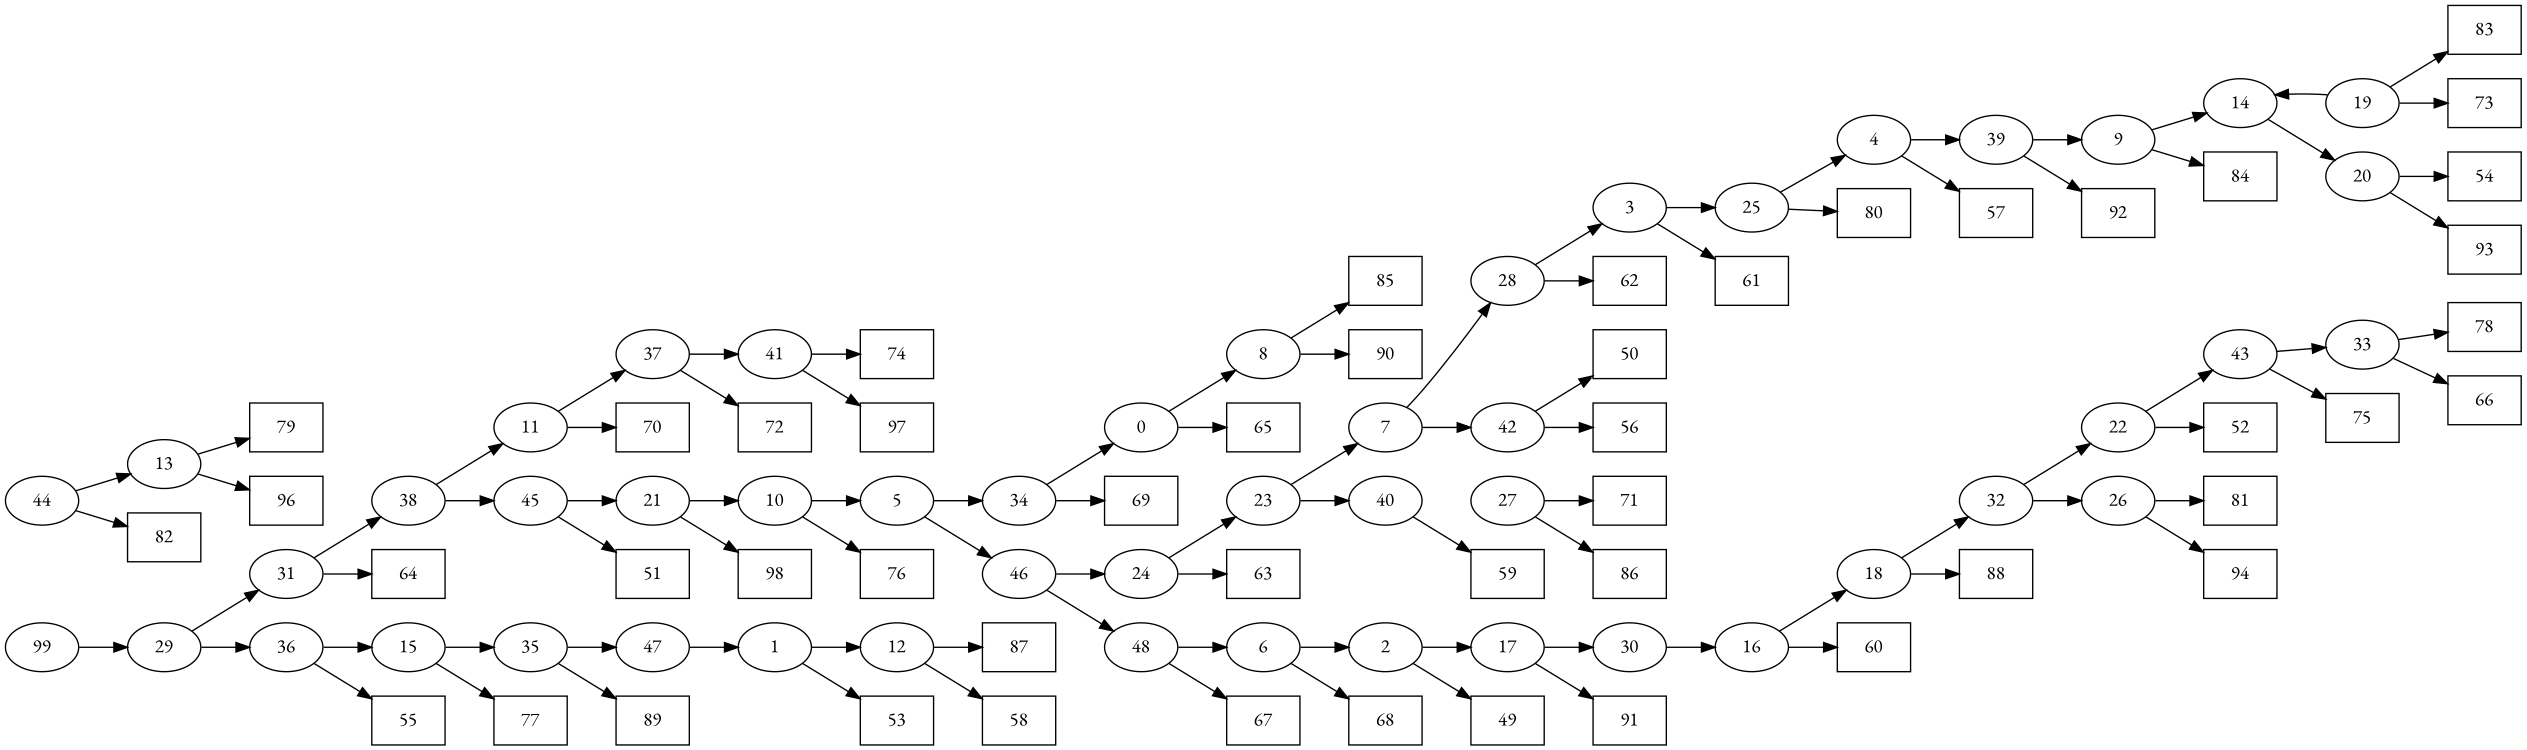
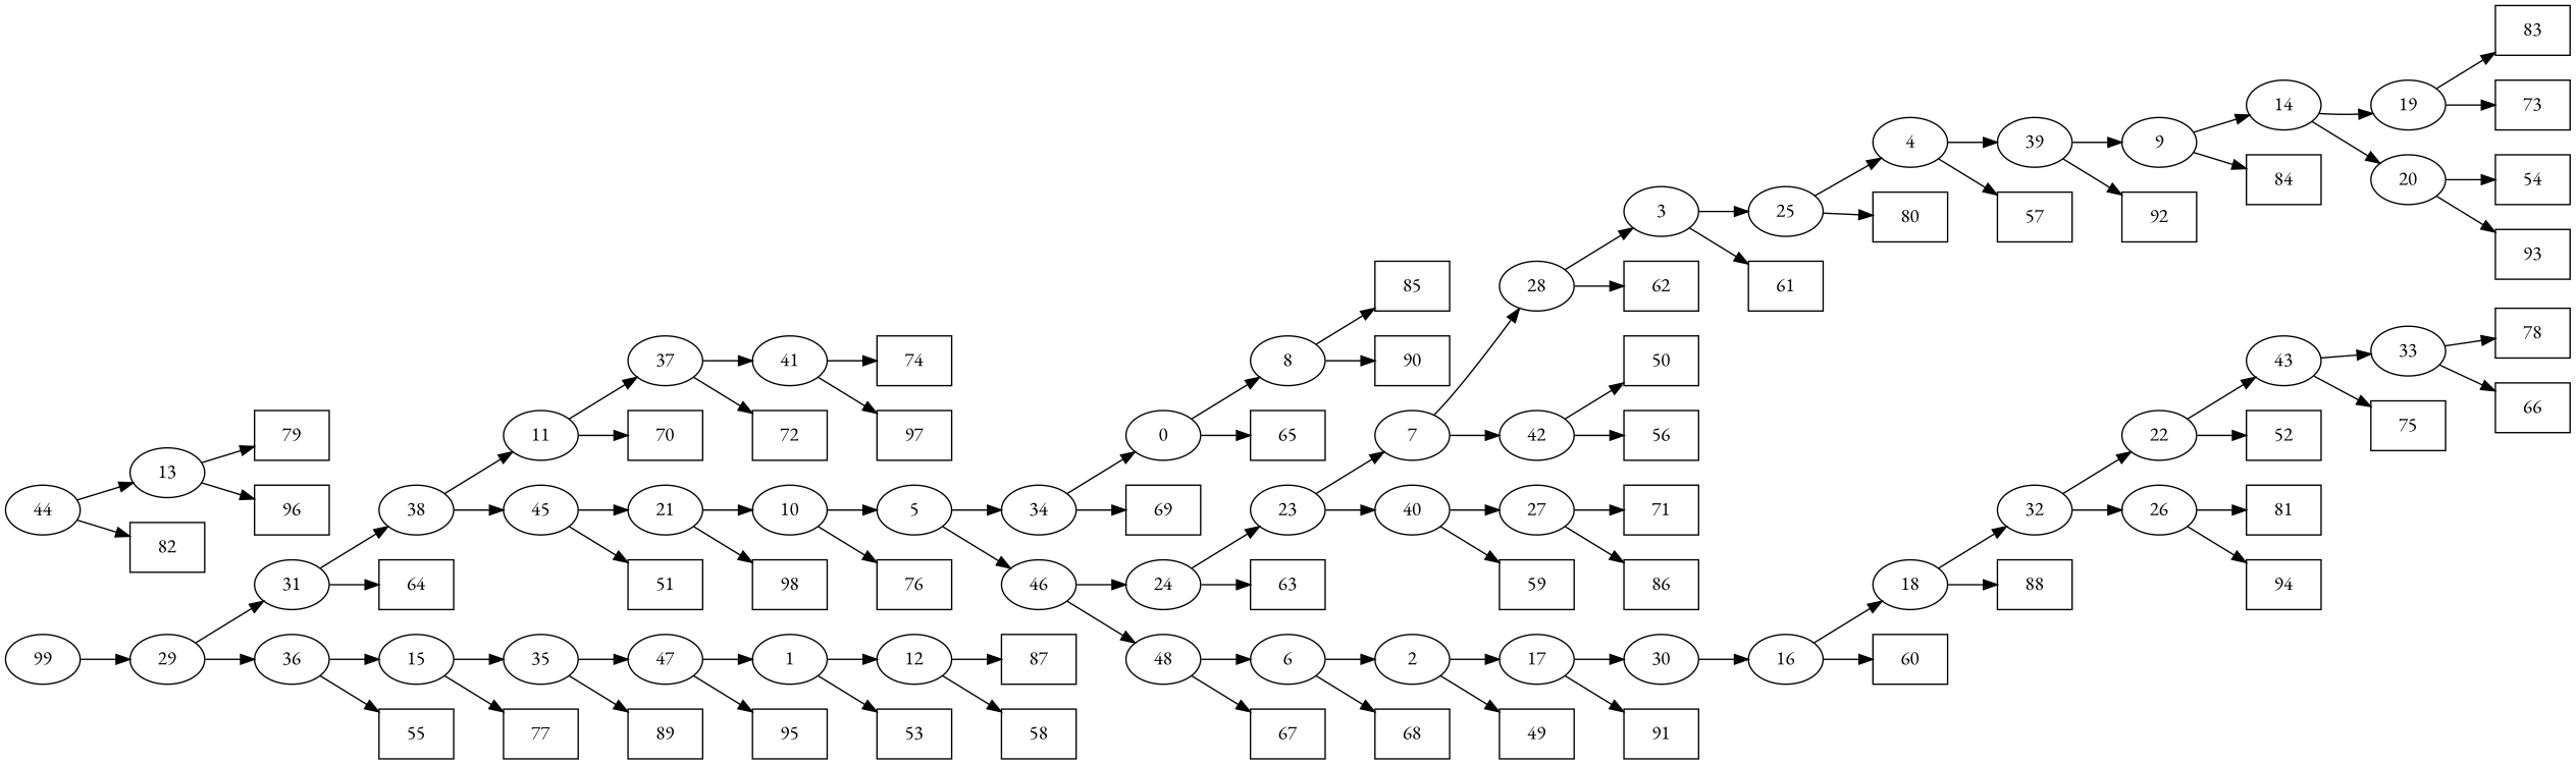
  digraph {
    fontname="EB Garamond"
    rankdir=LR
    node [fontname="EB Garamond"]
    edge [fontname="EB Garamond"]
    n1 [label=0]
    n2 [label=8]
    n3 [label=65 shape=box]
    n4 [label=85 shape=box]
    n5 [label=90 shape=box]
    n6 [label=1]
    n7 [label=12]
    n8 [label=53 shape=box]
    n9 [label=87 shape=box]
    n10 [label=58 shape=box]
    n11 [label=2]
    n12 [label=17]
    n13 [label=49 shape=box]
    n14 [label=30]
    n15 [label=91 shape=box]
    n16 [label=3]
    n17 [label=25]
    n18 [label=61 shape=box]
    n19 [label=4]
    n20 [label=80 shape=box]
    n21 [label=39]
    n22 [label=57 shape=box]
    n23 [label=9]
    n24 [label=92 shape=box]
    n25 [label=5]
    n26 [label=34]
    n27 [label=46]
    n28 [label=69 shape=box]
    n29 [label=24]
    n30 [label=48]
    n31 [label=6]
    n32 [label=68 shape=box]
    n33 [label=7]
    n34 [label=28]
    n35 [label=42]
    n36 [label=62 shape=box]
    n37 [label=50 shape=box]
    n38 [label=56 shape=box]
    n39 [label=14]
    n40 [label=84 shape=box]
    n41 [label=19]
    n42 [label=20]
    n43 [label=10]
    n44 [label=76 shape=box]
    n45 [label=11]
    n46 [label=37]
    n47 [label=70 shape=box]
    n48 [label=41]
    n49 [label=72 shape=box]
    n50 [label=13]
    n51 [label=79 shape=box]
    n52 [label=96 shape=box]
    n53 [label=83 shape=box]
    n54 [label=73 shape=box]
    n55 [label=54 shape=box]
    n56 [label=93 shape=box]
    n57 [label=15]
    n58 [label=35]
    n59 [label=77 shape=box]
    n60 [label=47]
    n61 [label=89 shape=box]
    n62 [label=16]
    n63 [label=18]
    n64 [label=60 shape=box]
    n65 [label=32]
    n66 [label=88 shape=box]
    n67 [label=22]
    n68 [label=26]
    n69 [label=21]
    n70 [label=98 shape=box]
    n71 [label=43]
    n72 [label=52 shape=box]
    n73 [label=33]
    n74 [label=75 shape=box]
    n75 [label=23]
    n76 [label=40]
    n77 [label=27]
    n78 [label=59 shape=box]
    n79 [label=63 shape=box]
    n80 [label=81 shape=box]
    n81 [label=94 shape=box]
    n82 [label=71 shape=box]
    n83 [label=86 shape=box]
    n84 [label=29]
    n85 [label=31]
    n86 [label=36]
    n87 [label=38]
    n88 [label=64 shape=box]
    n89 [label=55 shape=box]
    n90 [label=44]
    n91 [label=82 shape=box]
    n92 [label=45]
    n93 [label=78 shape=box]
    n94 [label=66 shape=box]
+   n95 [label=95 shape=box]
    n96 [label=74 shape=box]
    n97 [label=97 shape=box]
    n98 [label=51 shape=box]
    n99 [label=67 shape=box]
    n100 [label=99]
    n1 -> n2
    n1 -> n3
    n2 -> n4
    n2 -> n5
    n6 -> n7
    n6 -> n8
    n7 -> n9
    n7 -> n10
    n11 -> n12
    n11 -> n13
    n12 -> n14
    n12 -> n15
    n14 -> n62
    n16 -> n17
    n16 -> n18
    n17 -> n19
    n17 -> n20
    n19 -> n21
    n19 -> n22
    n21 -> n23
    n21 -> n24
    n23 -> n39
    n23 -> n40
    n25 -> n26
    n25 -> n27
    n26 -> n1
    n26 -> n28
    n27 -> n29
    n27 -> n30
    n29 -> n75
    n29 -> n79
    n30 -> n31
    n30 -> n99
    n31 -> n11
    n31 -> n32
    n33 -> n34
    n33 -> n35
    n34 -> n16
    n34 -> n36
    n35 -> n37
    n35 -> n38
-   n41 -> n39
+   n39 -> n41
    n39 -> n42
    n41 -> n53
    n41 -> n54
    n42 -> n55
    n42 -> n56
    n43 -> n25
    n43 -> n44
    n45 -> n46
    n45 -> n47
    n46 -> n48
    n46 -> n49
    n48 -> n96
    n48 -> n97
    n50 -> n51
    n50 -> n52
    n57 -> n58
    n57 -> n59
    n58 -> n60
    n58 -> n61
    n60 -> n6
+   n60 -> n95
    n62 -> n63
    n62 -> n64
    n63 -> n65
    n63 -> n66
    n65 -> n67
    n65 -> n68
    n67 -> n71
    n67 -> n72
    n68 -> n80
    n68 -> n81
    n69 -> n43
    n69 -> n70
    n71 -> n73
    n71 -> n74
    n73 -> n93
    n73 -> n94
    n75 -> n33
    n75 -> n76
+   n76 -> n77
    n76 -> n78
    n77 -> n82
    n77 -> n83
    n84 -> n85
    n84 -> n86
    n85 -> n87
    n85 -> n88
    n86 -> n57
    n86 -> n89
    n87 -> n45
    n87 -> n92
    n90 -> n50
    n90 -> n91
    n92 -> n69
    n92 -> n98
    n100 -> n84
  }
